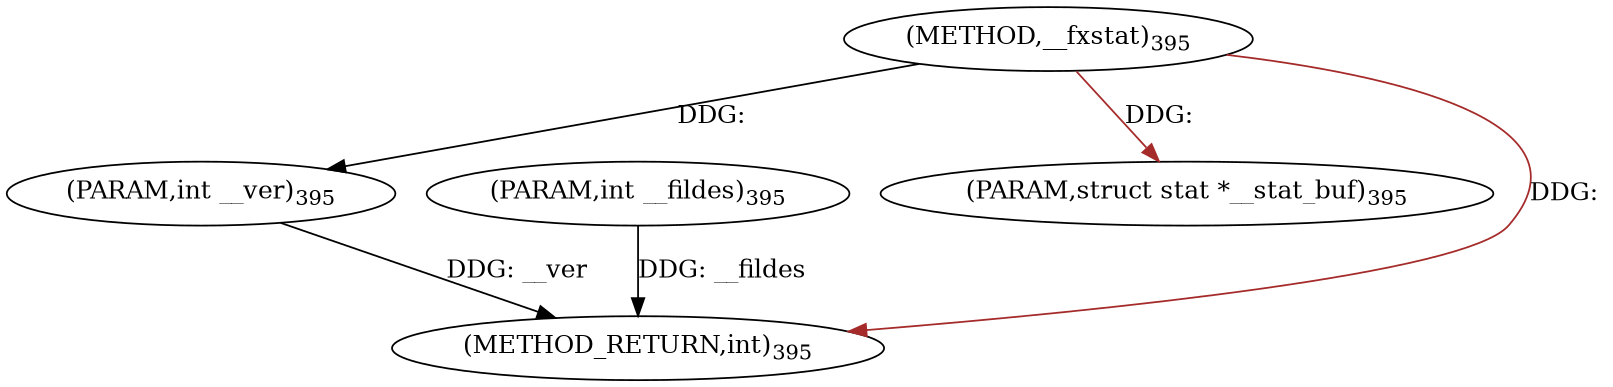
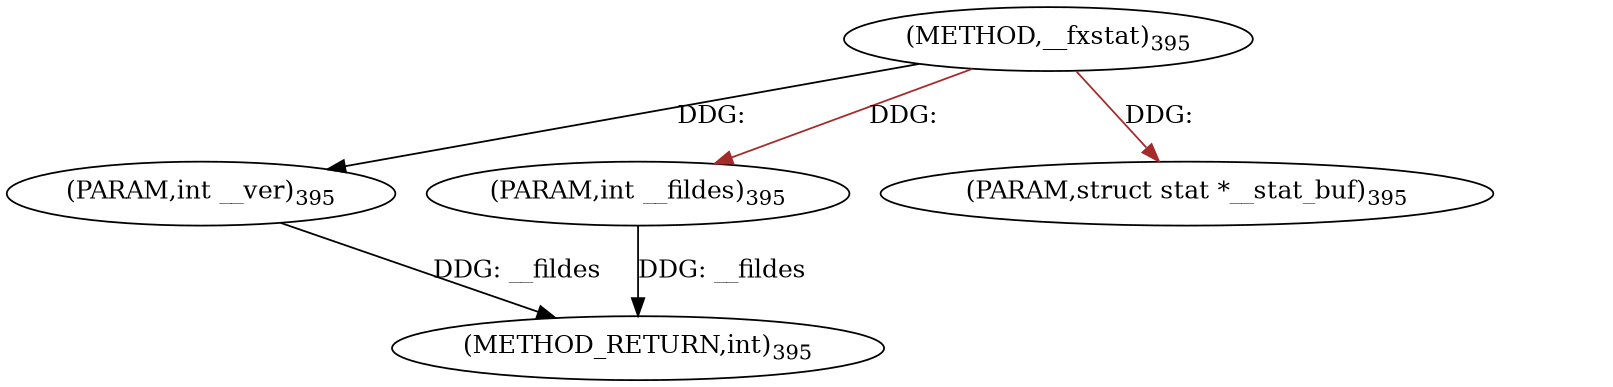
  digraph {
    fontname="DejaVu Serif"
    node [fontname="DejaVu Serif"]
    edge [color=black fontname="DejaVu Serif"]
    n1 [label=<(METHOD,__fxstat)<SUB>395</SUB>>]
    n2 [label=<(PARAM,int __ver)<SUB>395</SUB>>]
    n3 [label=<(PARAM,int __fildes)<SUB>395</SUB>>]
    n4 [label=<(PARAM,struct stat *__stat_buf)<SUB>395</SUB>>]
    n5 [label=<(METHOD_RETURN,int)<SUB>395</SUB>>]
    n1 -> n2 [label="DDG: "]
-   n1 -> n5 [color=brown label="DDG: "]
+   n1 -> n3 [color=brown label="DDG: "]
    n1 -> n4 [color=brown label="DDG: "]
-   n2 -> n5 [label="DDG: __ver"]
+   n2 -> n5 [label="DDG: __fildes"]
    n3 -> n5 [label="DDG: __fildes"]
  }
